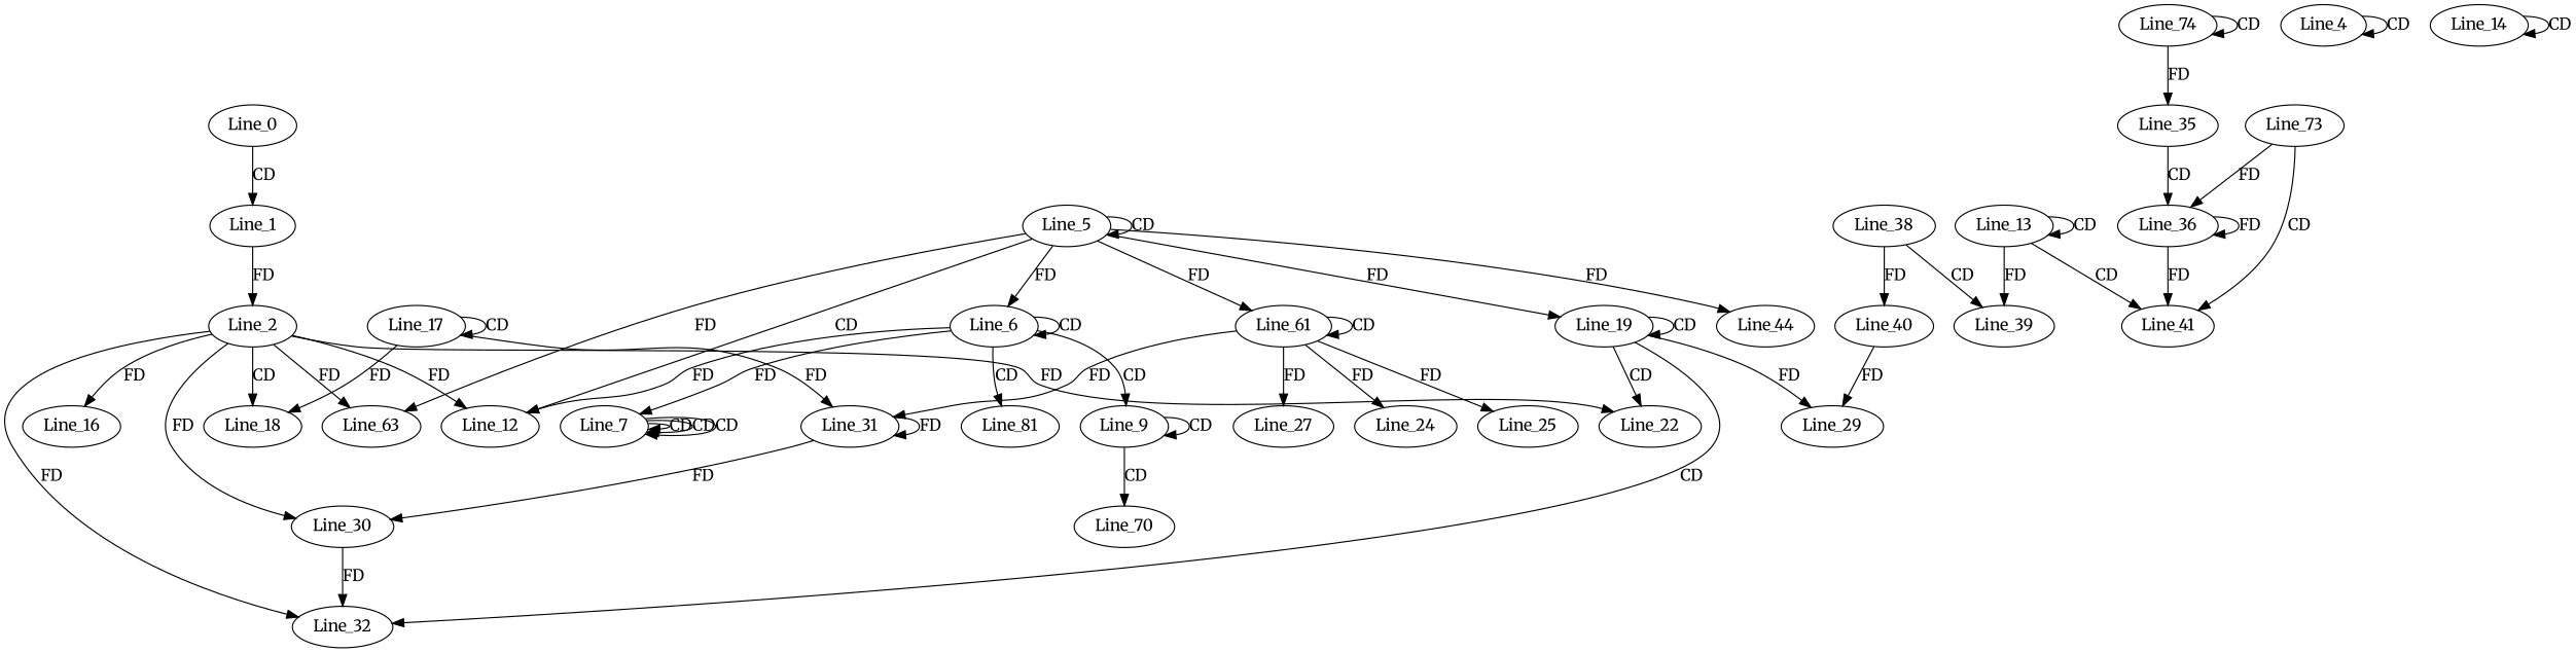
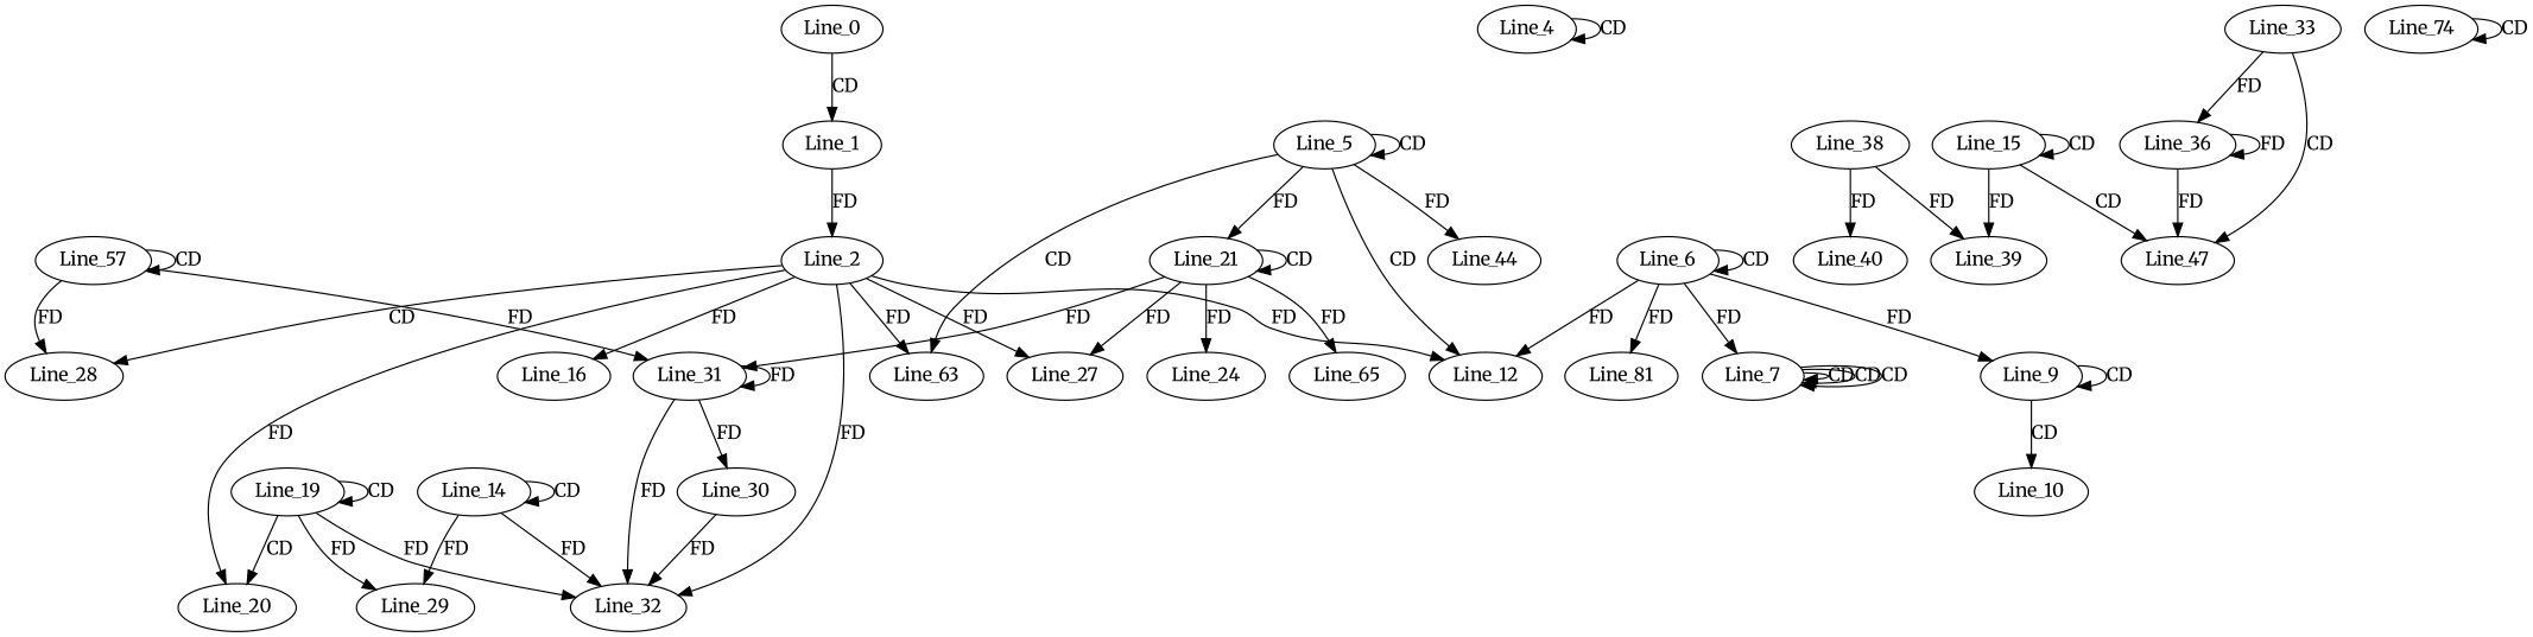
  digraph {
    fontname=Merriweather
    node [fontname=Merriweather]
    edge [fontname=Merriweather]
    Line_0
    Line_1
    Line_2
    Line_12
    n5 [label=Line_63]
    Line_16
-   Line_18
-   Line_20 [label=Line_22]
+   Line_18 [label=Line_28]
+   Line_20
    n9 [label=Line_27]
    Line_32
    Line_4
    Line_5
    Line_6
    Line_19
-   Line_21 [label=Line_61]
+   Line_21
    Line_44
    Line_7
    Line_9
    n19 [label=Line_81]
    Line_14
    Line_29
-   Line_15 [label=Line_13]
+   Line_15
    Line_39
-   Line_41
-   Line_17
+   Line_41 [label=Line_47]
+   Line_17 [label=Line_57]
    Line_31
    Line_24
-   Line_25
-   Line_10 [label=Line_70]
+   Line_25 [label=Line_65]
+   Line_10
    Line_30
    n31 [label=Line_74]
-   Line_35
    Line_36
-   Line_33 [label=Line_73]
+   Line_33
    Line_38
    Line_40
    Line_0 -> Line_1 [label=CD]
    Line_1 -> Line_2 [label=FD]
    Line_2 -> Line_12 [label=FD]
    Line_2 -> n5 [label=FD]
    Line_2 -> Line_16 [label=FD]
    Line_2 -> Line_18 [label=CD]
    Line_2 -> Line_20 [label=FD]
-   Line_2 -> Line_30 [label=FD]
+   Line_2 -> n9 [label=FD]
    Line_2 -> Line_32 [label=FD]
    Line_4 -> Line_4 [label=CD]
    Line_5 -> Line_12 [label=CD]
-   Line_5 -> n5 [label=FD]
+   Line_5 -> n5 [label=CD]
    Line_5 -> Line_5 [label=CD]
-   Line_5 -> Line_6 [label=FD]
-   Line_5 -> Line_19 [label=FD]
    Line_5 -> Line_21 [label=FD]
    Line_5 -> Line_44 [label=FD]
    Line_6 -> Line_12 [label=FD]
    Line_6 -> Line_6 [label=CD]
    Line_6 -> Line_7 [label=FD]
-   Line_6 -> Line_9 [label=CD]
-   Line_6 -> n19 [label=CD]
+   Line_6 -> Line_9 [label=FD]
+   Line_6 -> n19 [label=FD]
    Line_19 -> Line_20 [label=CD]
-   Line_19 -> Line_32 [label=CD]
+   Line_19 -> Line_32 [label=FD]
    Line_19 -> Line_19 [label=CD]
    Line_19 -> Line_29 [label=FD]
    Line_21 -> n9 [label=FD]
    Line_21 -> Line_21 [label=CD]
    Line_21 -> Line_31 [label=FD]
    Line_21 -> Line_24 [label=FD]
    Line_21 -> Line_25 [label=FD]
    Line_7 -> Line_7 [label=CD]
    Line_7 -> Line_7 [label=CD]
    Line_7 -> Line_7 [label=CD]
    Line_9 -> Line_9 [label=CD]
    Line_9 -> Line_10 [label=CD]
+   Line_14 -> Line_32 [label=FD]
    Line_14 -> Line_14 [label=CD]
-   Line_40 -> Line_29 [label=FD]
+   Line_14 -> Line_29 [label=FD]
    Line_15 -> Line_15 [label=CD]
    Line_15 -> Line_39 [label=FD]
    Line_15 -> Line_41 [label=CD]
    Line_17 -> Line_18 [label=FD]
    Line_17 -> Line_17 [label=CD]
    Line_17 -> Line_31 [label=FD]
+   Line_31 -> Line_32 [label=FD]
    Line_31 -> Line_31 [label=FD]
    Line_31 -> Line_30 [label=FD]
    Line_30 -> Line_32 [label=FD]
    n31 -> n31 [label=CD]
-   n31 -> Line_35 [label=FD]
-   Line_35 -> Line_36 [label=CD]
    Line_36 -> Line_41 [label=FD]
    Line_36 -> Line_36 [label=FD]
    Line_33 -> Line_41 [label=CD]
    Line_33 -> Line_36 [label=FD]
-   Line_38 -> Line_39 [label=CD]
+   Line_38 -> Line_39 [label=FD]
    Line_38 -> Line_40 [label=FD]
  }
